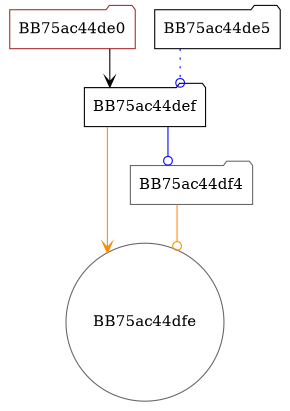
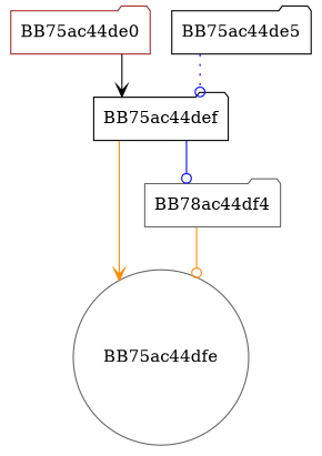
  digraph {
    splines=ortho
    node [color=black shape=folder]
    edge [arrowhead=odot color=darkorange style=solid]
    BB75ac44de0 [color=brown]
    BB75ac44def
    BB75ac44dfe [color=gray40 shape=circle]
-   BB75ac44df4 [color=gray40]
+   BB75ac44df4 [color=gray40 label=BB78ac44df4]
    BB75ac44de5
    BB75ac44de0 -> BB75ac44def [arrowhead=vee color=black]
    BB75ac44def -> BB75ac44dfe [arrowhead=vee]
    BB75ac44def -> BB75ac44df4 [color=blue]
    BB75ac44df4 -> BB75ac44dfe
    BB75ac44de5 -> BB75ac44def [color=blue style=dotted]
  }
